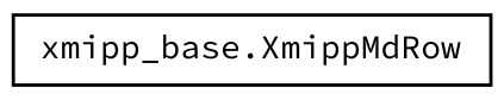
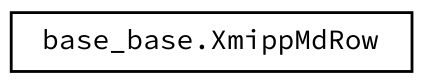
  digraph {
    rankdir=LR
    fontname="Source Code Pro"
-   n1 [color=black fillcolor=white fontname="Source Code Pro" fontsize=10 height=0.2 label="xmipp_base.XmippMdRow" shape=record style=filled width=0.4]
+   n1 [color=black fillcolor=white fontname="Source Code Pro" fontsize=10 height=0.2 label="base_base.XmippMdRow" shape=record style=filled width=0.4]
  }
